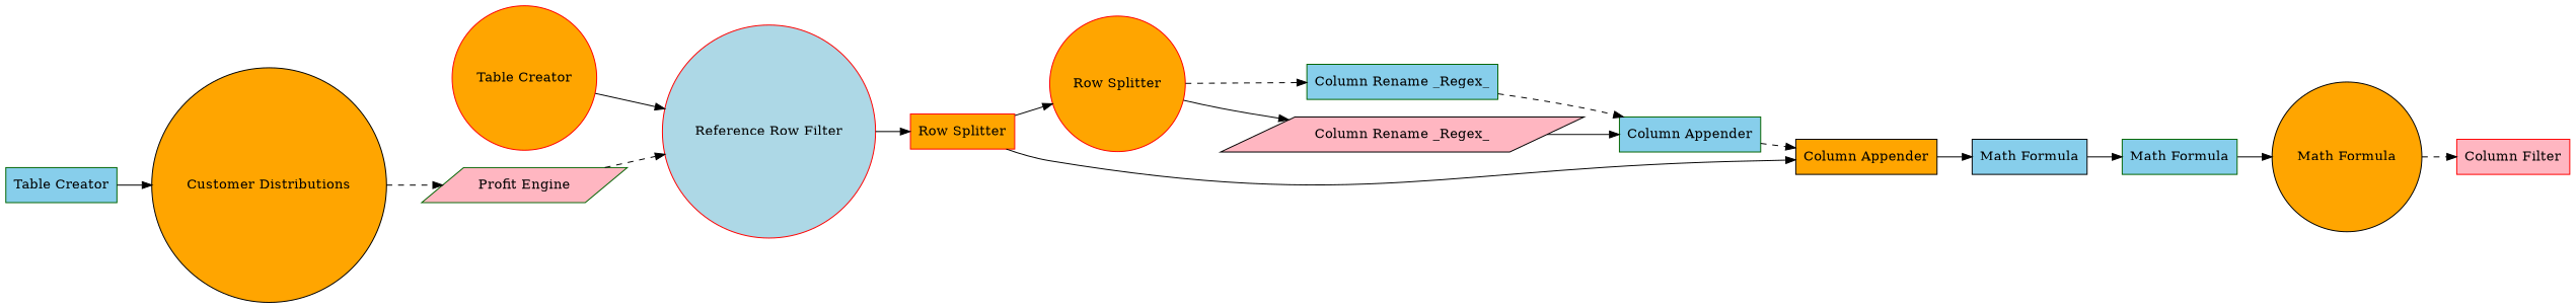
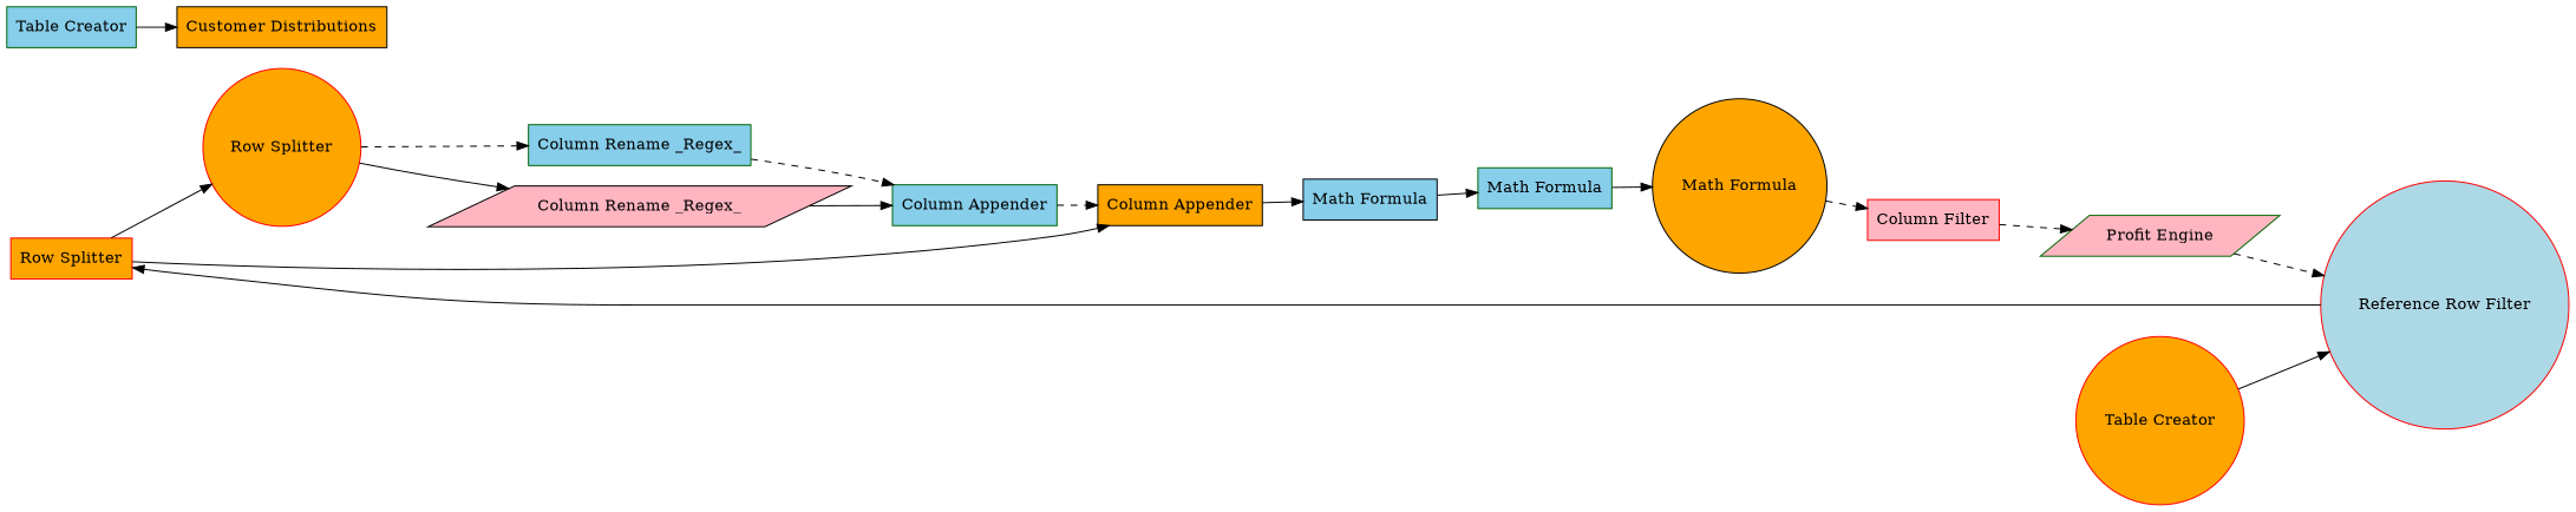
  digraph {
    rankdir=LR
    node [color=red fillcolor=orange shape=box style=filled]
    edge [style=solid]
    n1 [label="Row Splitter"]
    n2 [label="Row Splitter" shape=circle]
    n3 [color=black label="Column Appender"]
    n4 [color=darkgreen fillcolor=skyblue label="Column Rename _Regex_"]
    n5 [color=black fillcolor=lightpink label="Column Rename _Regex_" shape=parallelogram]
    n6 [color=black fillcolor=skyblue label="Math Formula"]
    n7 [color=darkgreen fillcolor=skyblue label="Column Appender"]
    n8 [color=darkgreen fillcolor=skyblue label="Math Formula"]
    n9 [color=black label="Math Formula" shape=circle]
    n10 [fillcolor=lightpink label="Column Filter"]
    n11 [label="Table Creator" shape=circle]
    n12 [fillcolor=lightblue label="Reference Row Filter" shape=circle]
    n13 [color=darkgreen fillcolor=lightpink label="Profit Engine" shape=parallelogram]
    n14 [color=darkgreen fillcolor=skyblue label="Table Creator"]
-   n15 [color=black label="Customer Distributions" shape=circle]
+   n15 [color=black label="Customer Distributions"]
    n1 -> n2
    n1 -> n3
    n2 -> n4 [style=dashed]
    n2 -> n5
    n3 -> n6
    n4 -> n7 [style=dashed]
    n5 -> n7
    n6 -> n8
    n7 -> n3 [style=dashed]
    n8 -> n9
    n9 -> n10 [style=dashed]
    n11 -> n12
    n12 -> n1
    n13 -> n12 [style=dashed]
    n14 -> n15
-   n15 -> n13 [style=dashed]
+   n10 -> n13 [style=dashed]
  }
